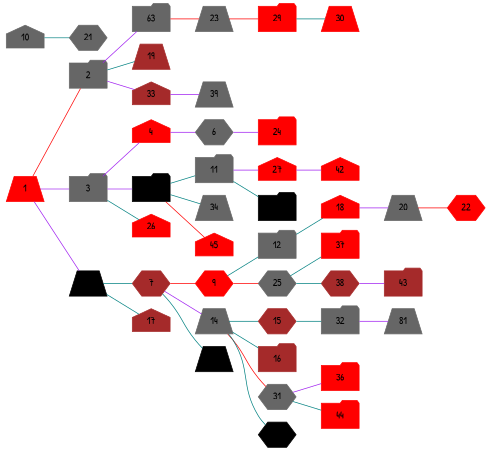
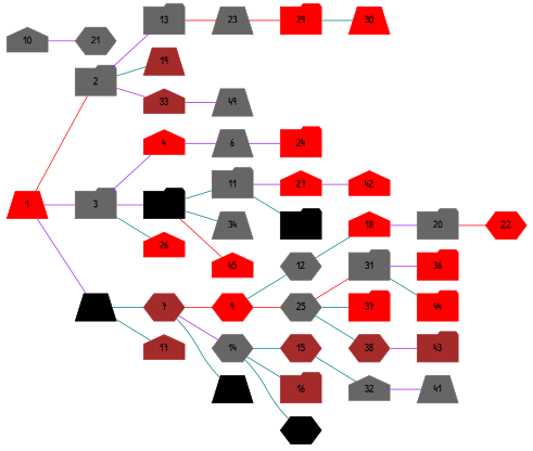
  graph {
    fontname="Patrick Hand"
    rankdir=LR
    node [color=gray40 fontname="Patrick Hand" shape=folder style=filled]
    edge [color=teal fontname="Patrick Hand" weight=1.0]
    1 [color=red shape=trapezium]
    2
    3
    5 [color=black shape=trapezium]
-   13 [label=63]
+   13
    19 [color=brown shape=trapezium]
    33 [color=brown shape=house]
    4 [color=red shape=house]
    8 [color=black]
    26 [color=red shape=house]
    7 [color=brown shape=hexagon]
    17 [color=brown shape=house]
    23 [shape=trapezium]
-   39 [shape=trapezium]
-   6 [shape=hexagon]
+   39 [shape=trapezium label=49]
+   6 [shape=trapezium]
    11
    34 [shape=trapezium]
    45 [color=red shape=house]
    10 [shape=house]
    21 [shape=hexagon]
    24 [color=red]
    9 [color=red shape=hexagon]
-   14 [shape=trapezium]
+   14 [shape=hexagon]
    35 [color=black shape=trapezium]
-   12
+   12 [shape=hexagon]
    25 [shape=hexagon]
    15 [color=brown shape=hexagon]
    16 [color=brown]
-   31 [shape=hexagon]
+   31
    40 [color=black shape=hexagon]
    27 [color=red shape=house]
    28 [color=black]
    18 [color=red shape=house]
    37 [color=red]
    38 [color=brown shape=hexagon]
    42 [color=red shape=house]
-   20 [shape=trapezium]
+   20
    29 [color=red]
-   32
+   32 [shape=house]
    36 [color=red]
    44 [color=red]
-   41 [shape=trapezium label=81]
+   41 [shape=trapezium]
    22 [color=red shape=hexagon]
    30 [color=red shape=trapezium]
    43 [color=brown]
    1 -- 2 [color=red]
    1 -- 3 [color=purple]
    1 -- 5 [color=purple]
    2 -- 13 [color=purple]
    2 -- 19
    2 -- 33 [color=purple]
    3 -- 4 [color=purple]
    3 -- 8 [color=purple]
    3 -- 26
    5 -- 7
    5 -- 17
    13 -- 23 [color=red]
    33 -- 39 [color=purple weight=3.0]
    4 -- 6 [color=purple weight=2.0]
    8 -- 11
    8 -- 34
    8 -- 45 [color=red]
    7 -- 9 [color=red]
    7 -- 14 [color=purple]
    7 -- 35
    23 -- 29 [color=red weight=2.0]
    6 -- 24 [color=purple]
    11 -- 27 [color=purple]
    11 -- 28
-   10 -- 21
+   10 -- 21 [color=purple]
    9 -- 12
    9 -- 25 [color=red]
    14 -- 15 [weight=2.0]
    14 -- 16
-   14 -- 31 [color=red]
+   25 -- 31 [color=red]
    14 -- 40
    12 -- 18
    25 -- 37
    25 -- 38
    15 -- 32
    31 -- 36 [color=purple]
    31 -- 44
    27 -- 42 [color=purple]
    18 -- 20 [color=purple]
    38 -- 43 [color=purple]
    20 -- 22 [color=red]
    29 -- 30
    32 -- 41 [color=purple]
  }
